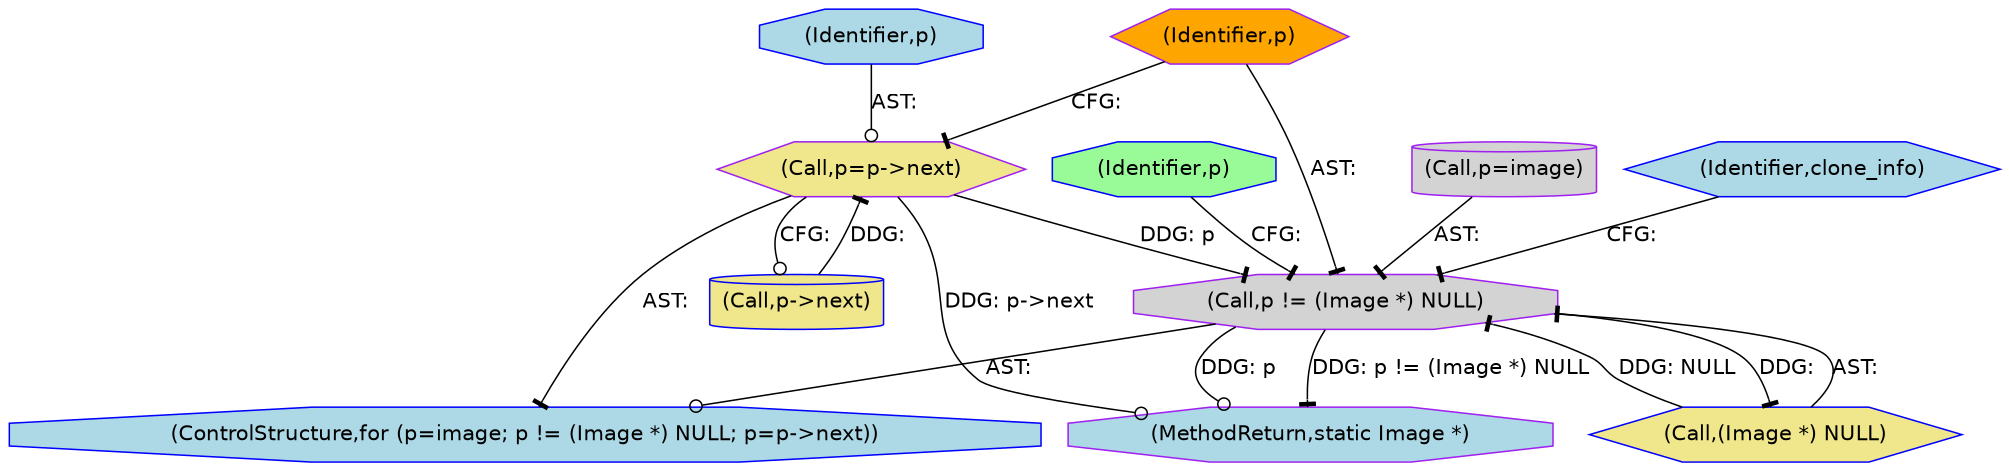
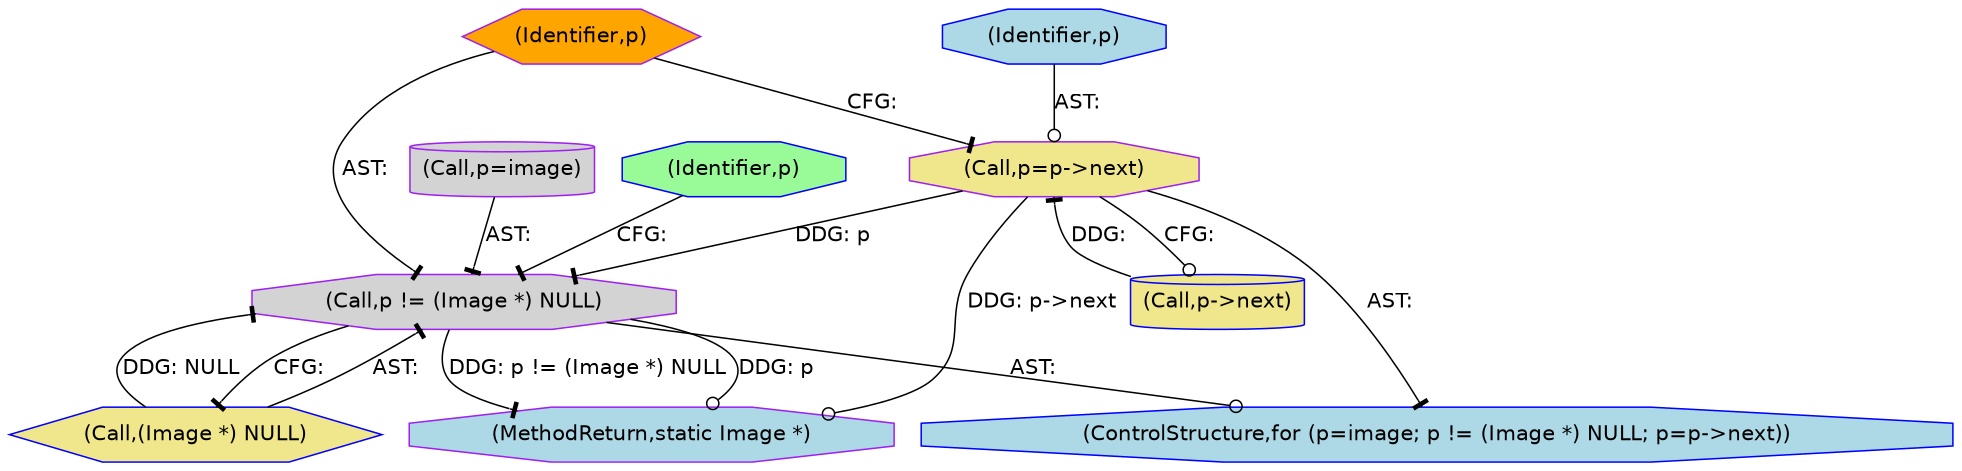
  digraph {
    fontname="DejaVu Sans"
    node [color=blue fillcolor=lightblue fontname="DejaVu Sans" shape=octagon style=filled]
    edge [arrowhead=tee fontname="DejaVu Sans"]
-   n1 [color=purple fillcolor=khaki label="(Call,p=p->next)" shape=hexagon]
+   n1 [color=purple fillcolor=khaki label="(Call,p=p->next)"]
    n2 [color=purple fillcolor=lightgrey label="(Call,p != (Image *) NULL)"]
    n3 [label="(ControlStructure,for (p=image; p != (Image *) NULL; p=p->next))"]
    n4 [fillcolor=khaki label="(Call,p->next)" shape=cylinder]
    n5 [color=purple label="(MethodReturn,static Image *)"]
    n6 [fillcolor=khaki label="(Call,(Image *) NULL)" shape=hexagon]
    n7 [color=purple fillcolor=lightgrey label="(Call,p=image)" shape=cylinder]
    n8 [label="(Identifier,p)"]
-   n9 [label="(Identifier,clone_info)" shape=hexagon]
    n10 [color=purple fillcolor=orange label="(Identifier,p)" shape=hexagon]
    n11 [fillcolor=palegreen label="(Identifier,p)"]
    n1 -> n2 [label="DDG: p"]
    n1 -> n3 [label="AST: "]
    n1 -> n4 [arrowhead=odot label="CFG: "]
    n1 -> n5 [arrowhead=odot label="DDG: p->next"]
    n2 -> n3 [arrowhead=odot label="AST: "]
    n2 -> n5 [arrowhead=odot label="DDG: p"]
    n2 -> n5 [label="DDG: p != (Image *) NULL"]
-   n2 -> n6 [label="DDG: "]
+   n2 -> n6 [label="CFG: "]
    n4 -> n1 [label="DDG: "]
    n6 -> n2 [label="AST: "]
    n6 -> n2 [label="DDG: NULL"]
    n7 -> n2 [label="AST: "]
    n8 -> n1 [arrowhead=odot label="AST: "]
-   n9 -> n2 [label="CFG: "]
    n10 -> n1 [label="CFG: "]
    n10 -> n2 [label="AST: "]
    n11 -> n2 [label="CFG: "]
  }
